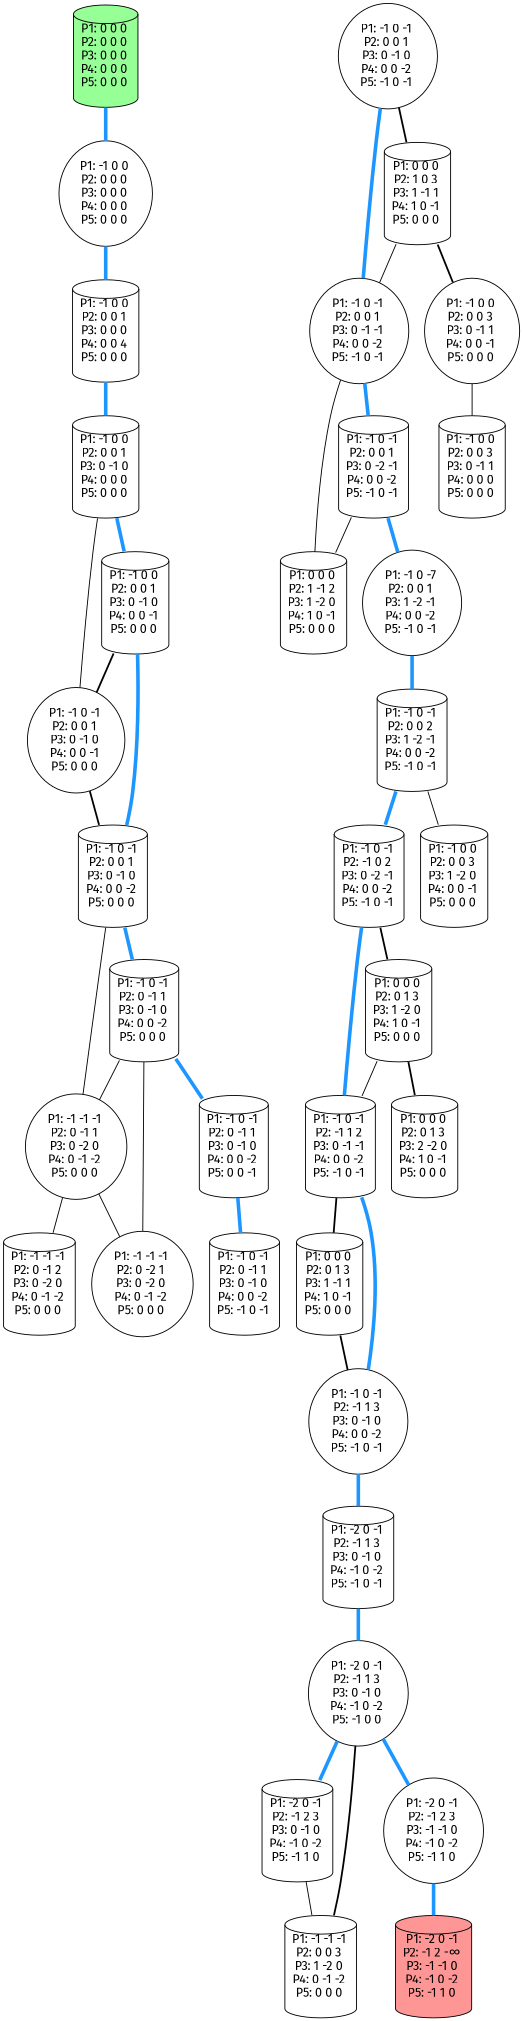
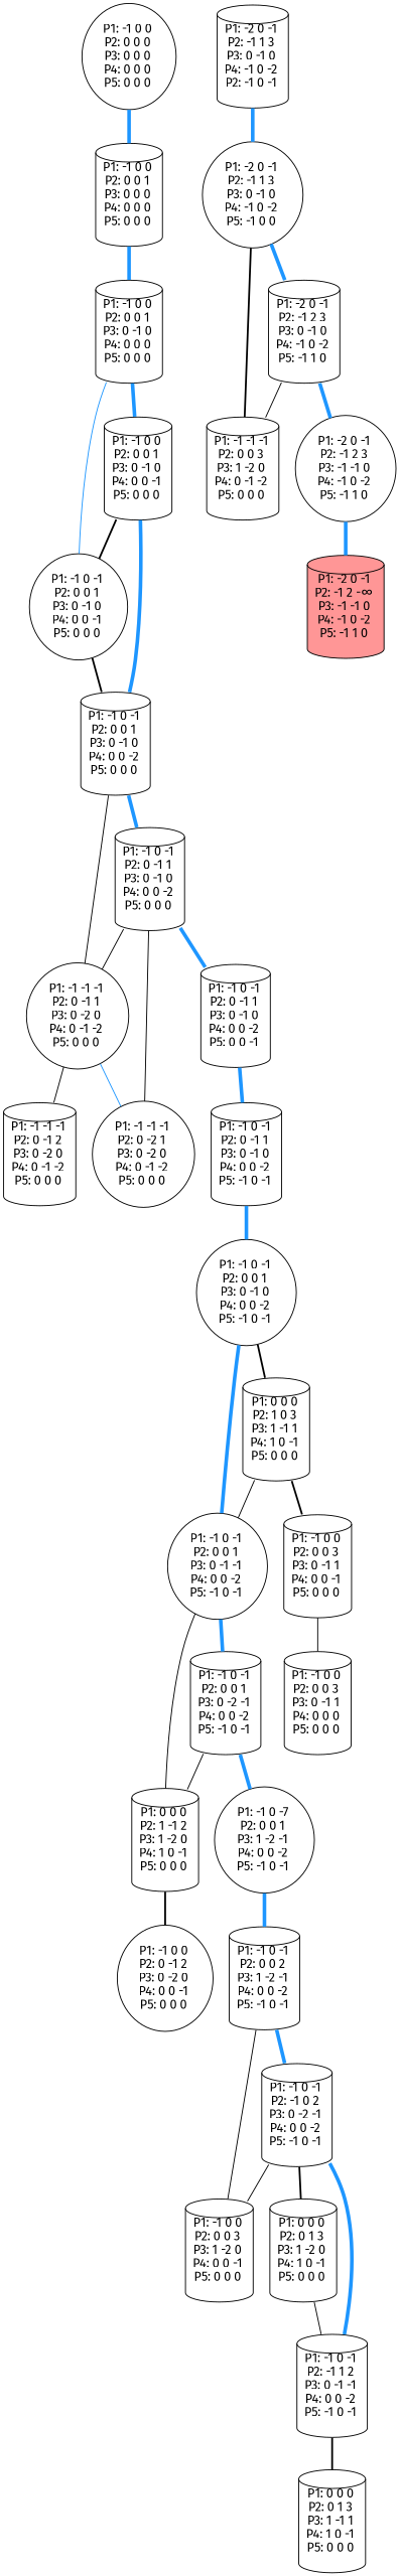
  graph {
    color=black
    fontname="Fira Sans"
    node [fontname="Fira Sans" shape=cylinder]
    edge [color=black fontname="Fira Sans" style=solid]
-   n1 [fillcolor="#96FF96" label="P1: 0 0 0 \nP2: 0 0 0 \nP3: 0 0 0 \nP4: 0 0 0 \nP5: 0 0 0 \n" style=filled]
    n2 [label="P1: -1 0 0 \nP2: 0 0 0 \nP3: 0 0 0 \nP4: 0 0 0 \nP5: 0 0 0 \n" shape=ellipse]
-   n3 [label="P1: -1 0 0 \nP2: 0 0 1 \nP3: 0 0 0 \nP4: 0 0 4 \nP5: 0 0 0 \n"]
+   n3 [label="P1: -1 0 0 \nP2: 0 0 1 \nP3: 0 0 0 \nP4: 0 0 0 \nP5: 0 0 0 \n"]
    n4 [label="P1: -1 0 0 \nP2: 0 0 1 \nP3: 0 -1 0 \nP4: 0 0 0 \nP5: 0 0 0 \n"]
    n5 [label="P1: -1 0 0 \nP2: 0 0 1 \nP3: 0 -1 0 \nP4: 0 0 -1 \nP5: 0 0 0 \n"]
    n6 [label="P1: -1 0 -1 \nP2: 0 0 1 \nP3: 0 -1 0 \nP4: 0 0 -1 \nP5: 0 0 0 \n" shape=ellipse]
    n7 [label="P1: -1 0 -1 \nP2: 0 0 1 \nP3: 0 -1 0 \nP4: 0 0 -2 \nP5: 0 0 0 \n"]
    n8 [label="P1: -1 0 -1 \nP2: 0 -1 1 \nP3: 0 -1 0 \nP4: 0 0 -2 \nP5: 0 0 0 \n"]
    n9 [label="P1: -1 -1 -1 \nP2: 0 -1 1 \nP3: 0 -2 0 \nP4: 0 -1 -2 \nP5: 0 0 0 \n" shape=ellipse]
    n10 [label="P1: -1 -1 -1 \nP2: 0 -2 1 \nP3: 0 -2 0 \nP4: 0 -1 -2 \nP5: 0 0 0 \n" shape=ellipse]
    n11 [label="P1: -1 0 -1 \nP2: 0 -1 1 \nP3: 0 -1 0 \nP4: 0 0 -2 \nP5: 0 0 -1 \n"]
    n12 [label="P1: -1 -1 -1 \nP2: 0 -1 2 \nP3: 0 -2 0 \nP4: 0 -1 -2 \nP5: 0 0 0 \n"]
    n13 [label="P1: -1 0 -1 \nP2: 0 -1 1 \nP3: 0 -1 0 \nP4: 0 0 -2 \nP5: -1 0 -1 \n"]
    n14 [label="P1: -1 0 -1 \nP2: 0 0 1 \nP3: 0 -1 0 \nP4: 0 0 -2 \nP5: -1 0 -1 \n" shape=ellipse]
    n15 [label="P1: 0 0 0 \nP2: 1 0 3 \nP3: 1 -1 1 \nP4: 1 0 -1 \nP5: 0 0 0 \n"]
    n16 [label="P1: -1 0 -1 \nP2: 0 0 1 \nP3: 0 -1 -1 \nP4: 0 0 -2 \nP5: -1 0 -1 \n" shape=ellipse]
-   n17 [label="P1: -1 0 0 \nP2: 0 0 3 \nP3: 0 -1 1 \nP4: 0 0 -1 \nP5: 0 0 0 \n" shape=ellipse]
+   n17 [label="P1: -1 0 0 \nP2: 0 0 3 \nP3: 0 -1 1 \nP4: 0 0 -1 \nP5: 0 0 0 \n"]
    n18 [label="P1: -1 0 -1 \nP2: 0 0 1 \nP3: 0 -2 -1 \nP4: 0 0 -2 \nP5: -1 0 -1 \n"]
    n19 [label="P1: 0 0 0 \nP2: 1 -1 2 \nP3: 1 -2 0 \nP4: 1 0 -1 \nP5: 0 0 0 \n"]
    n20 [label="P1: -1 0 0 \nP2: 0 0 3 \nP3: 0 -1 1 \nP4: 0 0 0 \nP5: 0 0 0 \n"]
    n21 [label="P1: -1 0 -7 \nP2: 0 0 1 \nP3: 1 -2 -1 \nP4: 0 0 -2 \nP5: -1 0 -1 \n" shape=ellipse]
+   n22 [label="P1: -1 0 0 \nP2: 0 -1 2 \nP3: 0 -2 0 \nP4: 0 0 -1 \nP5: 0 0 0 \n" shape=ellipse]
    n23 [label="P1: -1 0 -1 \nP2: 0 0 2 \nP3: 1 -2 -1 \nP4: 0 0 -2 \nP5: -1 0 -1 \n"]
    n24 [label="P1: -1 0 -1 \nP2: -1 0 2 \nP3: 0 -2 -1 \nP4: 0 0 -2 \nP5: -1 0 -1 \n"]
    n25 [label="P1: -1 0 0 \nP2: 0 0 3 \nP3: 1 -2 0 \nP4: 0 0 -1 \nP5: 0 0 0 \n"]
    n26 [label="P1: 0 0 0 \nP2: 0 1 3 \nP3: 1 -2 0 \nP4: 1 0 -1 \nP5: 0 0 0 \n"]
    n27 [label="P1: -1 0 -1 \nP2: -1 1 2 \nP3: 0 -1 -1 \nP4: 0 0 -2 \nP5: -1 0 -1 \n"]
-   n28 [label="P1: 0 0 0 \nP2: 0 1 3 \nP3: 2 -2 0 \nP4: 1 0 -1 \nP5: 0 0 0 \n"]
    n29 [label="P1: 0 0 0 \nP2: 0 1 3 \nP3: 1 -1 1 \nP4: 1 0 -1 \nP5: 0 0 0 \n"]
-   n30 [label="P1: -1 0 -1 \nP2: -1 1 3 \nP3: 0 -1 0 \nP4: 0 0 -2 \nP5: -1 0 -1 \n" shape=ellipse]
-   n31 [label="P1: -2 0 -1 \nP2: -1 1 3 \nP3: 0 -1 0 \nP4: -1 0 -2 \nP5: -1 0 -1 \n"]
+   n31 [label="P1: -2 0 -1 \nP2: -1 1 3 \nP3: 0 -1 0 \nP4: -1 0 -2 \nP2: -1 0 -1 \n"]
    n32 [label="P1: -2 0 -1 \nP2: -1 1 3 \nP3: 0 -1 0 \nP4: -1 0 -2 \nP5: -1 0 0 \n" shape=ellipse]
    n33 [label="P1: -2 0 -1 \nP2: -1 2 3 \nP3: 0 -1 0 \nP4: -1 0 -2 \nP5: -1 1 0 \n"]
    n34 [label="P1: -1 -1 -1 \nP2: 0 0 3 \nP3: 1 -2 0 \nP4: 0 -1 -2 \nP5: 0 0 0 \n"]
    n35 [label="P1: -2 0 -1 \nP2: -1 2 3 \nP3: -1 -1 0 \nP4: -1 0 -2 \nP5: -1 1 0 \n" shape=ellipse]
    n36 [fillcolor="#FF9696" label="P1: -2 0 -1 \nP2: -1 2 -∞ \nP3: -1 -1 0 \nP4: -1 0 -2 \nP5: -1 1 0 \n" style=filled]
-   n1 -- n2 [color="#1E96FF" penwidth=4.0]
    n2 -- n3 [color="#1E96FF" penwidth=4.0 style=bold]
    n3 -- n4 [color="#1E96FF" penwidth=4.0]
    n4 -- n5 [color="#1E96FF" penwidth=4.0 style=bold]
-   n4 -- n6
+   n4 -- n6 [color="#1E96FF"]
    n5 -- n6 [style=bold]
    n5 -- n7 [color="#1E96FF" penwidth=4.0]
    n6 -- n7 [style=bold]
    n7 -- n8 [color="#1E96FF" penwidth=4.0]
    n7 -- n9
    n8 -- n9
    n8 -- n10
    n8 -- n11 [color="#1E96FF" penwidth=4.0]
-   n9 -- n10
+   n9 -- n10 [color="#1E96FF"]
    n9 -- n12
    n11 -- n13 [color="#1E96FF" penwidth=4.0 style=bold]
+   n13 -- n14 [color="#1E96FF" penwidth=4.0]
    n14 -- n15 [style=bold]
    n14 -- n16 [color="#1E96FF" penwidth=4.0]
    n15 -- n16
    n15 -- n17 [style=bold]
    n16 -- n18 [color="#1E96FF" penwidth=4.0]
    n16 -- n19
    n17 -- n20
    n18 -- n19
    n18 -- n21 [color="#1E96FF" penwidth=4.0 style=bold]
+   n19 -- n22 [style=bold]
    n21 -- n23 [color="#1E96FF" penwidth=4.0 style=bold]
    n23 -- n24 [color="#1E96FF" penwidth=4.0 style=bold]
    n23 -- n25
+   n24 -- n25
    n24 -- n26 [style=bold]
    n24 -- n27 [color="#1E96FF" penwidth=4.0 style=bold]
    n26 -- n27
-   n26 -- n28 [style=bold]
    n27 -- n29 [style=bold]
-   n27 -- n30 [color="#1E96FF" penwidth=4.0 style=bold]
-   n29 -- n30 [style=bold]
-   n30 -- n31 [color="#1E96FF" penwidth=4.0 style=bold]
    n31 -- n32 [color="#1E96FF" penwidth=4.0]
    n32 -- n33 [color="#1E96FF" penwidth=4.0 style=bold]
    n32 -- n34 [style=bold]
    n33 -- n34
-   n32 -- n35 [color="#1E96FF" penwidth=4.0 style=bold]
+   n33 -- n35 [color="#1E96FF" penwidth=4.0 style=bold]
    n35 -- n36 [color="#1E96FF" penwidth=4.0]
  }
